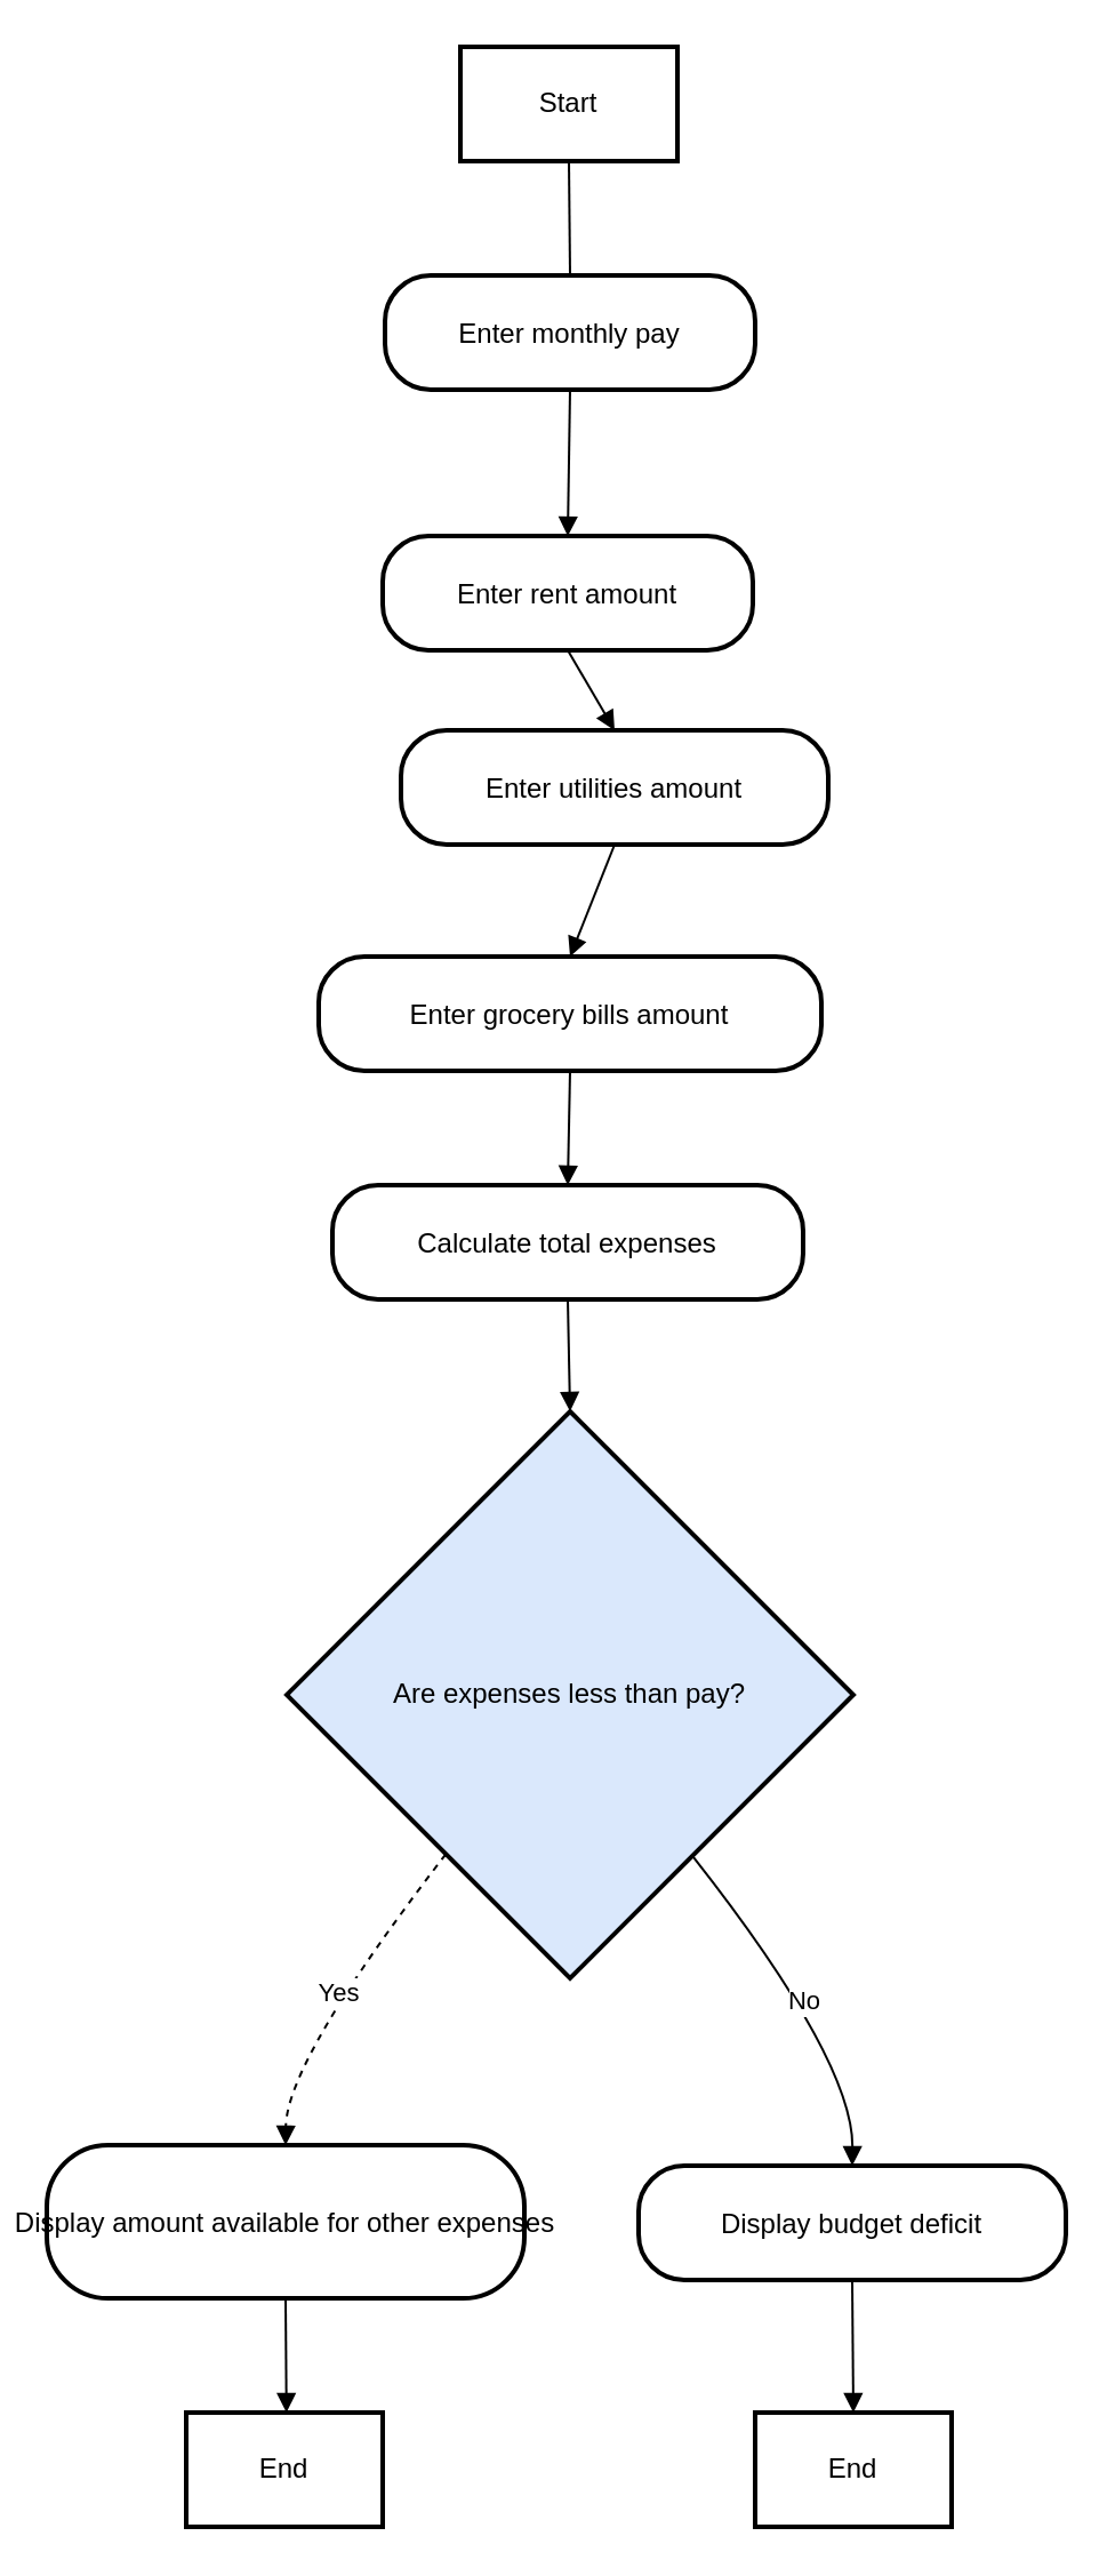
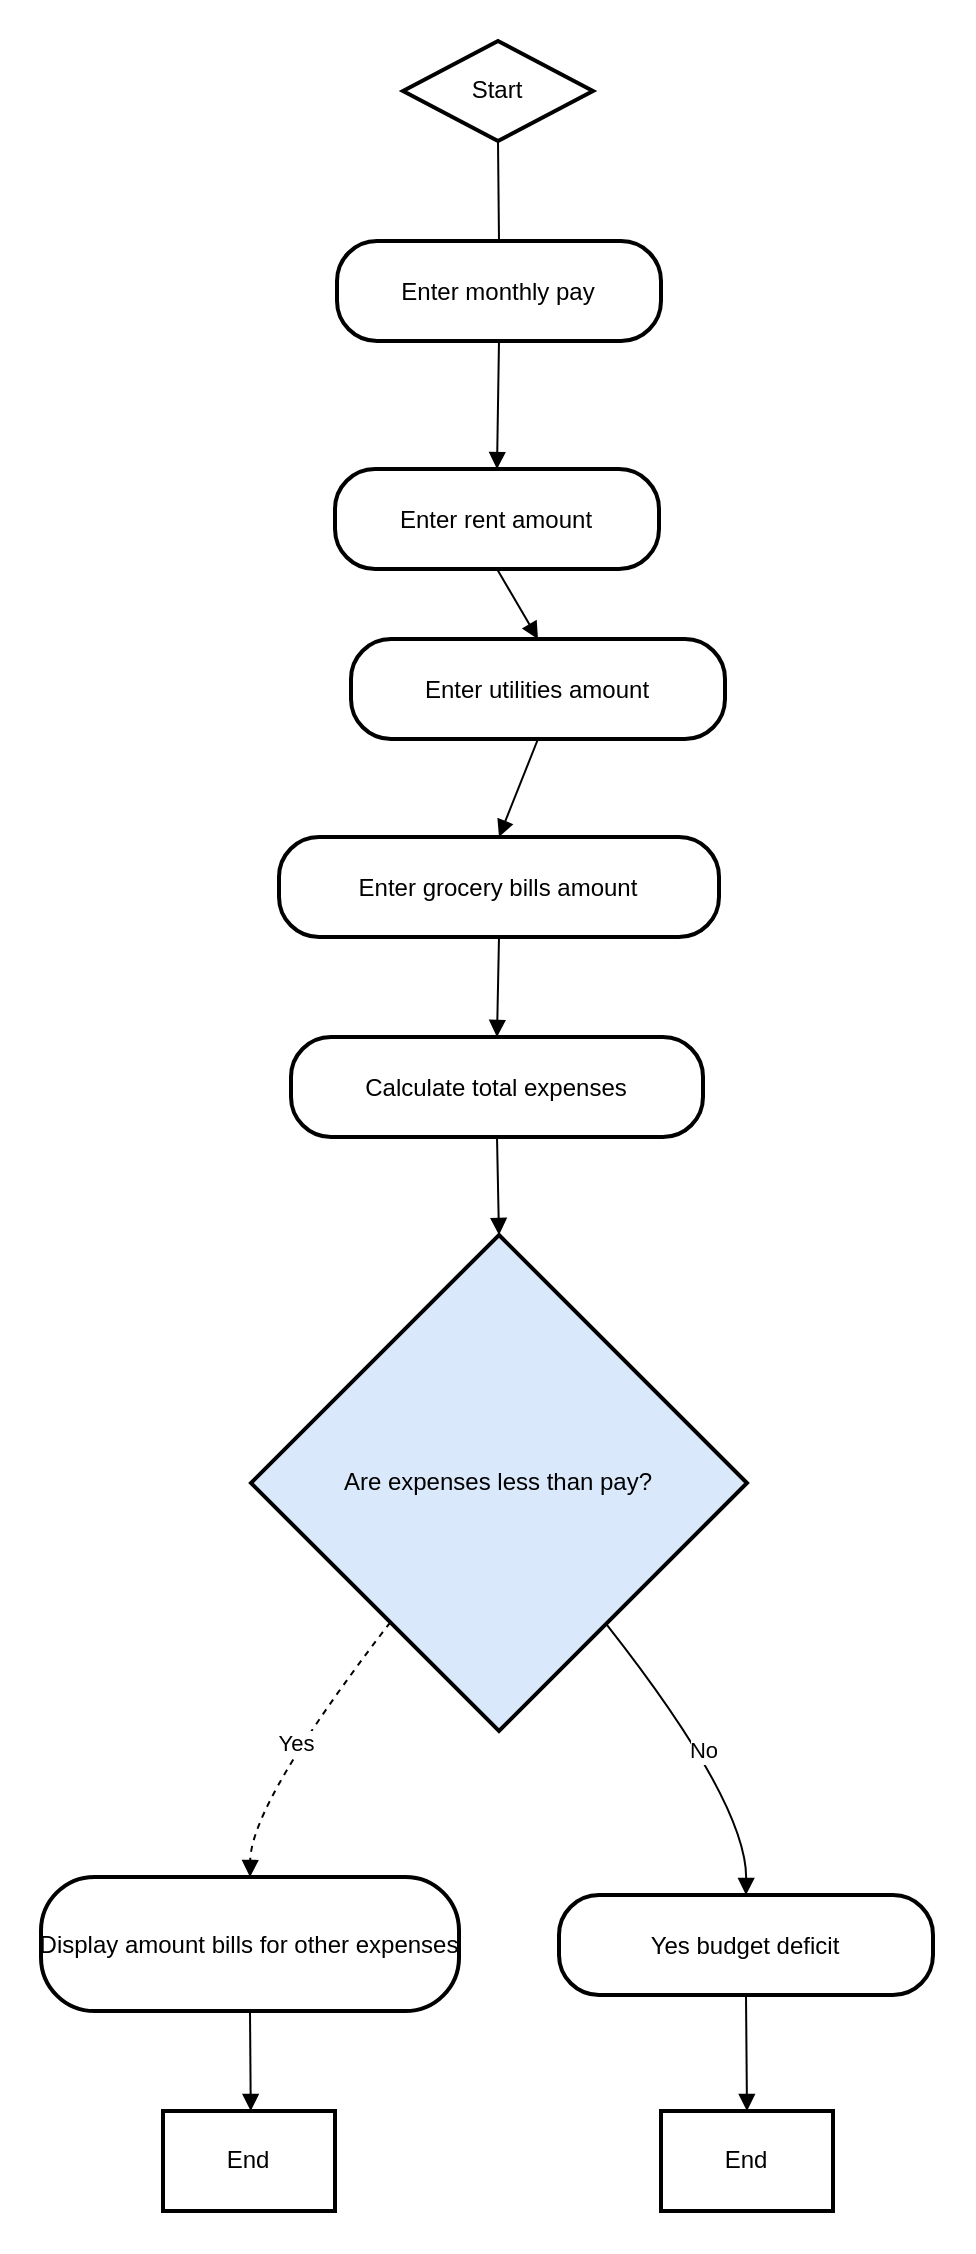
  <mxCell id="0" />
  <mxCell id="1" parent="0" />
- <mxCell id="2" value="Start" style="whiteSpace=wrap;strokeWidth=2;" vertex="1" parent="1"><mxGeometry x="201" y="20" width="95" height="50" as="geometry" /></mxCell>
+ <mxCell id="2" value="Start" style="rhombus;whiteSpace=wrap;strokeWidth=2;" vertex="1" parent="1"><mxGeometry x="201" y="20" width="95" height="50" as="geometry" /></mxCell>
  <mxCell id="3" value="Enter monthly pay" style="rounded=1;arcSize=40;strokeWidth=2" vertex="1" parent="1"><mxGeometry x="168" y="120" width="162" height="50" as="geometry" /></mxCell>
  <mxCell id="4" value="Enter rent amount" style="rounded=1;arcSize=40;strokeWidth=2" vertex="1" parent="1"><mxGeometry x="167" y="234" width="162" height="50" as="geometry" /></mxCell>
  <mxCell id="5" value="Enter utilities amount" style="rounded=1;arcSize=40;strokeWidth=2" vertex="1" parent="1"><mxGeometry x="175" y="319" width="187" height="50" as="geometry" /></mxCell>
  <mxCell id="6" value="Enter grocery bills amount" style="rounded=1;arcSize=40;strokeWidth=2" vertex="1" parent="1"><mxGeometry x="139" y="418" width="220" height="50" as="geometry" /></mxCell>
  <mxCell id="7" value="Calculate total expenses" style="rounded=1;arcSize=40;strokeWidth=2" vertex="1" parent="1"><mxGeometry x="145" y="518" width="206" height="50" as="geometry" /></mxCell>
  <mxCell id="8" value="Are expenses less than pay?" style="rhombus;strokeWidth=2;whiteSpace=wrap;fillColor=#dae8fc;" vertex="1" parent="1"><mxGeometry x="125" y="617" width="248" height="248" as="geometry" /></mxCell>
- <mxCell id="9" value="Display amount available for other expenses" style="rounded=1;arcSize=40;strokeWidth=2" vertex="1" parent="1"><mxGeometry x="20" y="938" width="209" height="67" as="geometry" /></mxCell>
- <mxCell id="10" value="Display budget deficit" style="rounded=1;arcSize=40;strokeWidth=2" vertex="1" parent="1"><mxGeometry x="279" y="947" width="187" height="50" as="geometry" /></mxCell>
+ <mxCell id="9" value="Display amount bills for other expenses" style="rounded=1;arcSize=40;strokeWidth=2" vertex="1" parent="1"><mxGeometry x="20" y="938" width="209" height="67" as="geometry" /></mxCell>
+ <mxCell id="10" value="Yes budget deficit" style="rounded=1;arcSize=40;strokeWidth=2" vertex="1" parent="1"><mxGeometry x="279" y="947" width="187" height="50" as="geometry" /></mxCell>
  <mxCell id="11" value="End" style="whiteSpace=wrap;strokeWidth=2;" vertex="1" parent="1"><mxGeometry x="81" y="1055" width="86" height="50" as="geometry" /></mxCell>
  <mxCell id="12" value="End" style="whiteSpace=wrap;strokeWidth=2;" vertex="1" parent="1"><mxGeometry x="330" y="1055" width="86" height="50" as="geometry" /></mxCell>
  <mxCell id="13" value="" style="curved=1;startArrow=none;endArrow=none;exitX=0.5;exitY=0.99;entryX=0.5;entryY=-0.01;" edge="1" parent="1" source="2" target="3"><mxGeometry relative="1" as="geometry"><Array as="points" /></mxGeometry></mxCell>
  <mxCell id="14" value="" style="curved=1;startArrow=none;endArrow=block;exitX=0.5;exitY=0.98;entryX=0.5;entryY=0;" edge="1" parent="1" source="3" target="4"><mxGeometry relative="1" as="geometry"><Array as="points" /></mxGeometry></mxCell>
  <mxCell id="15" value="" style="curved=1;startArrow=none;endArrow=block;exitX=0.5;exitY=0.99;entryX=0.5;entryY=-0.01;" edge="1" parent="1" source="4" target="5"><mxGeometry relative="1" as="geometry"><Array as="points" /></mxGeometry></mxCell>
  <mxCell id="16" value="" style="curved=1;startArrow=none;endArrow=block;exitX=0.5;exitY=0.98;entryX=0.5;entryY=0;" edge="1" parent="1" source="5" target="6"><mxGeometry relative="1" as="geometry"><Array as="points" /></mxGeometry></mxCell>
  <mxCell id="17" value="" style="curved=1;startArrow=none;endArrow=block;exitX=0.5;exitY=0.99;entryX=0.5;entryY=-0.01;" edge="1" parent="1" source="6" target="7"><mxGeometry relative="1" as="geometry"><Array as="points" /></mxGeometry></mxCell>
  <mxCell id="18" value="" style="curved=1;startArrow=none;endArrow=block;exitX=0.5;exitY=0.98;entryX=0.5;entryY=0;" edge="1" parent="1" source="7" target="8"><mxGeometry relative="1" as="geometry"><Array as="points" /></mxGeometry></mxCell>
  <mxCell id="19" value="Yes" style="curved=1;startArrow=none;endArrow=block;exitX=0.11;exitY=1;entryX=0.5;entryY=0;dashed=1;" edge="1" parent="1" source="8" target="9"><mxGeometry relative="1" as="geometry"><Array as="points"><mxPoint x="125" y="901" /></Array></mxGeometry></mxCell>
  <mxCell id="20" value="No" style="curved=1;startArrow=none;endArrow=block;exitX=0.88;exitY=1;entryX=0.5;entryY=0;" edge="1" parent="1" source="8" target="10"><mxGeometry relative="1" as="geometry"><Array as="points"><mxPoint x="373" y="901" /></Array></mxGeometry></mxCell>
  <mxCell id="21" value="" style="curved=1;startArrow=none;endArrow=block;exitX=0.5;exitY=1;entryX=0.51;entryY=0.01;" edge="1" parent="1" source="9" target="11"><mxGeometry relative="1" as="geometry"><Array as="points" /></mxGeometry></mxCell>
  <mxCell id="22" value="" style="curved=1;startArrow=none;endArrow=block;exitX=0.5;exitY=0.99;entryX=0.5;entryY=0.01;" edge="1" parent="1" source="10" target="12"><mxGeometry relative="1" as="geometry"><Array as="points" /></mxGeometry></mxCell>
